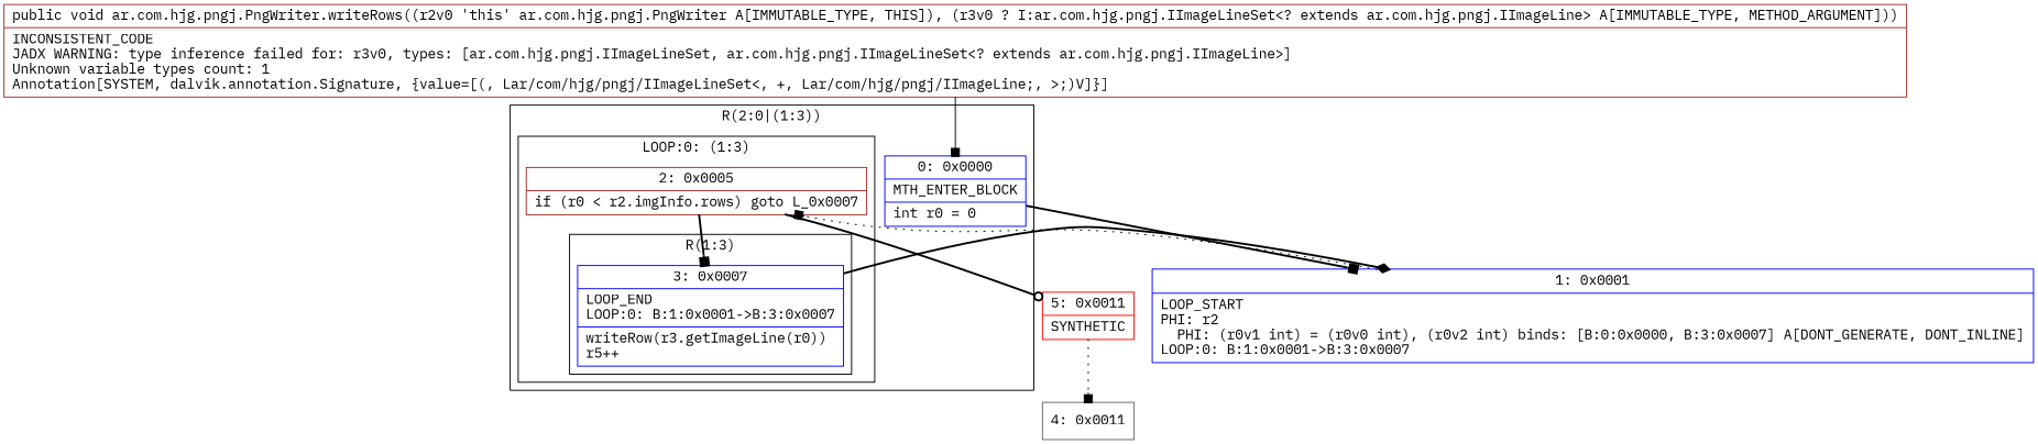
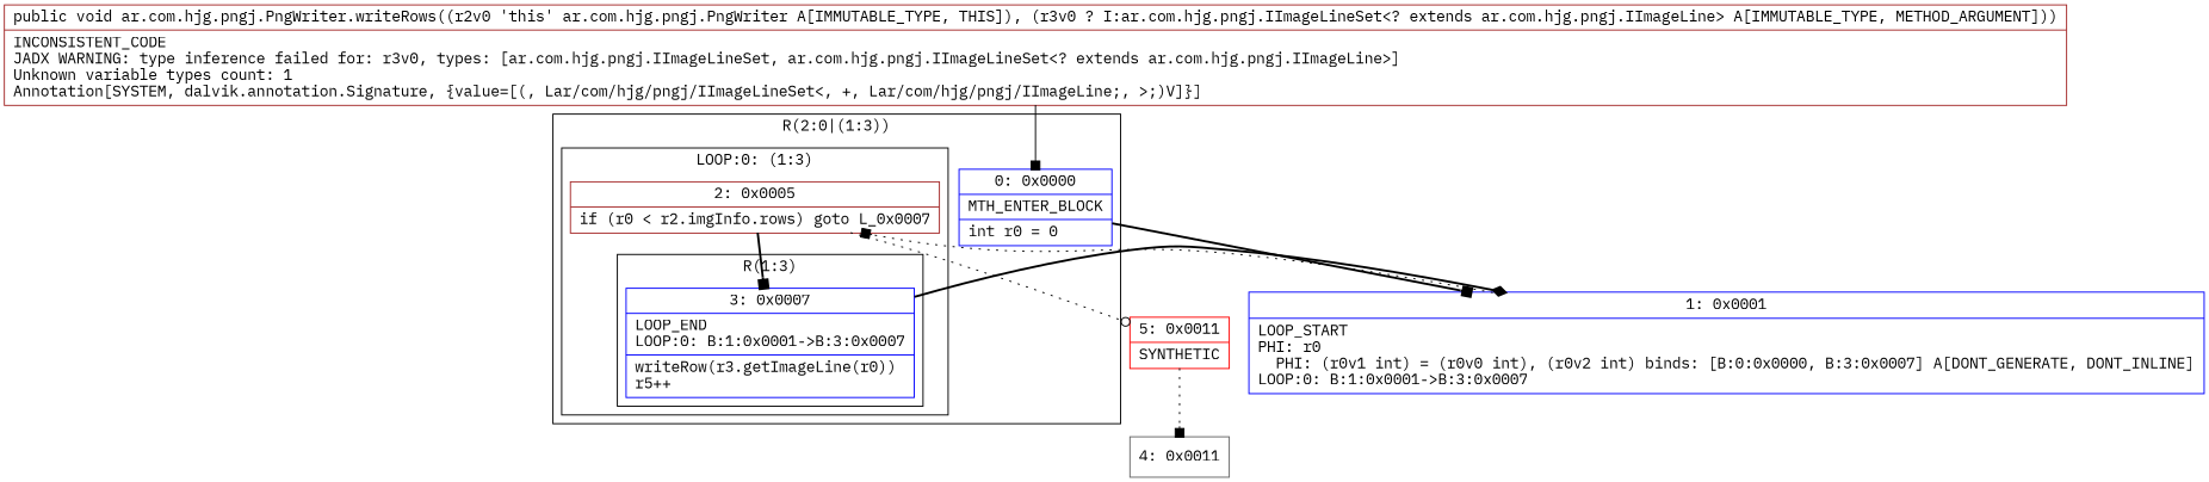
  digraph {
    fontname="IBM Plex Mono"
    node [color=blue fontname="IBM Plex Mono" shape=record]
    edge [arrowhead=box fontname="IBM Plex Mono" style=bold]
    n1 [label="{3\:\ 0x0007|LOOP_END\lLOOP:0: B:1:0x0001\-\>B:3:0x0007\l|writeRow(r3.getImageLine(r0))\lr5++\l}"]
    n2 [color=brown label="{2\:\ 0x0005|if (r0 \< r2.imgInfo.rows) goto L_0x0007\l}"]
    n3 [label="{0\:\ 0x0000|MTH_ENTER_BLOCK\l|int r0 = 0\l}"]
-   n4 [label="{1\:\ 0x0001|LOOP_START\lPHI: r2 \l  PHI: (r0v1 int) = (r0v0 int), (r0v2 int) binds: [B:0:0x0000, B:3:0x0007] A[DONT_GENERATE, DONT_INLINE]\lLOOP:0: B:1:0x0001\-\>B:3:0x0007\l}"]
+   n4 [label="{1\:\ 0x0001|LOOP_START\lPHI: r0 \l  PHI: (r0v1 int) = (r0v0 int), (r0v2 int) binds: [B:0:0x0000, B:3:0x0007] A[DONT_GENERATE, DONT_INLINE]\lLOOP:0: B:1:0x0001\-\>B:3:0x0007\l}"]
    n5 [color=red label="{5\:\ 0x0011|SYNTHETIC\l}"]
    n6 [color=gray40 label="{4\:\ 0x0011}"]
    n7 [color=brown label="{public void ar.com.hjg.pngj.PngWriter.writeRows((r2v0 'this' ar.com.hjg.pngj.PngWriter A[IMMUTABLE_TYPE, THIS]), (r3v0 ? I:ar.com.hjg.pngj.IImageLineSet\<? extends ar.com.hjg.pngj.IImageLine\> A[IMMUTABLE_TYPE, METHOD_ARGUMENT]))  | INCONSISTENT_CODE\lJADX WARNING: type inference failed for: r3v0, types: [ar.com.hjg.pngj.IImageLineSet, ar.com.hjg.pngj.IImageLineSet\<? extends ar.com.hjg.pngj.IImageLine\>]\lUnknown variable types count: 1\lAnnotation[SYSTEM, dalvik.annotation.Signature, \{value=[(, Lar\/com\/hjg\/pngj\/IImageLineSet\<, +, Lar\/com\/hjg\/pngj\/IImageLine;, \>;)V]\}]\l}"]
    subgraph cluster_1 {
      label="R(2:0|(1:3))"
      n3
      subgraph cluster_2 {
        label="LOOP:0: (1:3)"
        n2
        subgraph cluster_3 {
          label="R(1:3)"
          n1
        }
      }
    }
    n1 -> n4 [arrowhead=diamond]
    n2 -> n1
-   n2 -> n5 [arrowhead=odot]
+   n2 -> n5 [arrowhead=odot style=dotted]
    n3 -> n4
    n4 -> n2 [style=dotted]
    n5 -> n6 [style=dotted]
    n7 -> n3 [style=solid]
  }
